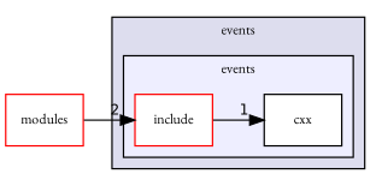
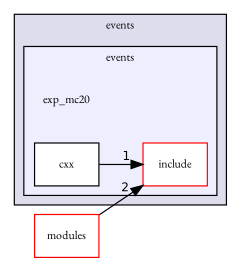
  digraph {
    compound=true
    fontname="EB Garamond"
    rankdir=LR
    node [fontname="EB Garamond" fontsize=10 shape=box color=red fillcolor=white style=filled]
    edge [fontname="EB Garamond" labeldistance=1.5 labelfontname=Helvetica labelfontsize=10]
+   n1 [label=exp_mc20 shape=plaintext color="" fillcolor="" style=""]
    n2 [color=black label=cxx]
    n3 [label=include]
    n4 [label=modules]
    subgraph cluster_1 {
      bgcolor="#ddddee"
      fontsize=10
      label=events
      pencolor=black
      subgraph cluster_2 {
        bgcolor="#eeeeff"
        fontsize=10
        label=events
        pencolor=black
+       n1
        n2
        n3
      }
    }
-   n3 -> n2 [headlabel=1]
+   n2 -> n3 [headlabel=1]
    n4 -> n3 [headlabel=2]
  }
